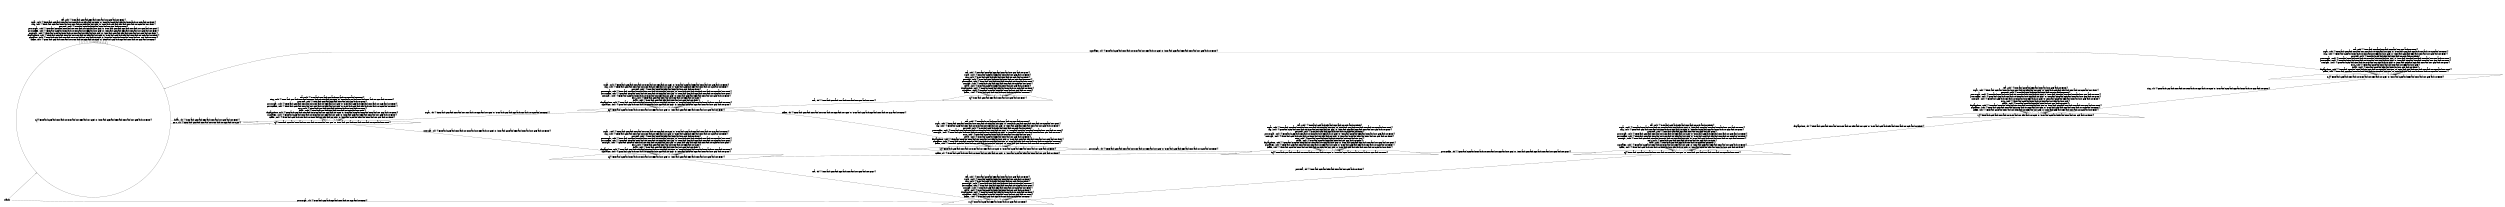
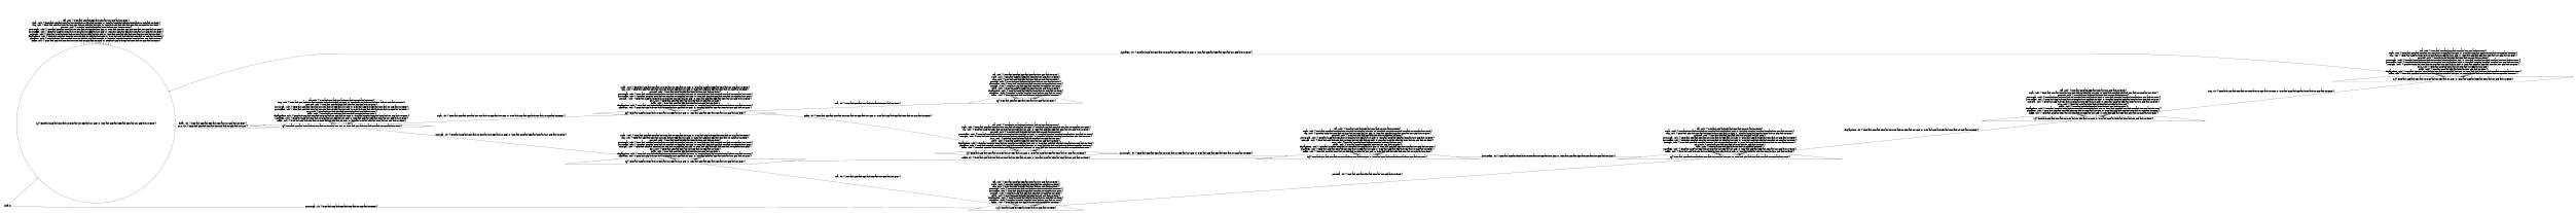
  digraph {
    rankdir=LR
    node [shape=trapezium]
    edge [arrowhead=onormal lblstyle="above, sloped"]
    n1 [label="0@[((EUR and COF and TON and not DOL and not TEA and not CAP) or (DOL and COF and TEA and TON and not CAP and not EUR))]" shape=circle]
    n2 [label="1@[((EUR and COF and TON and not DOL and not TEA and not CAP) or (DOL and COF and TEA and TON and not CAP and not EUR))]" shape=hexagon]
    n3 [label="2@[((EUR and COF and TON and not DOL and not TEA and not CAP) or (DOL and COF and TEA and TON and not CAP and not EUR))]" shape=parallelogram]
    n4 [label="3@[((EUR and COF and TON and not DOL and not TEA and not CAP) or (DOL and COF and TEA and TON and not CAP and not EUR))]" shape=hexagon]
    n5 [label="5@[((EUR and COF and TON and not DOL and not TEA and not CAP) or (DOL and COF and TEA and TON and not CAP and not EUR))]"]
    n6 [label="10@[((DOL and COF and TEA and TON and not CAP and not EUR))]"]
    n7 [label="4@[((EUR and COF and TON and not DOL and not TEA and not CAP) or (DOL and COF and TEA and TON and not CAP and not EUR))]" shape=hexagon]
    n8 [label="9@[((DOL and COF and TEA and TON and not CAP and not EUR))]"]
    n9 [label="6@[((EUR and COF and TON and not DOL and not TEA and not CAP) or (DOL and COF and TEA and TON and not CAP and not EUR))]"]
    n10 [label="7@[((EUR and COF and TON and not DOL and not TEA and not CAP) or (DOL and COF and TEA and TON and not CAP and not EUR))]"]
    n11 [label="8@[((EUR and COF and TON and not DOL and not TEA and not CAP) or (DOL and COF and TEA and TON and not CAP and not EUR))]" shape=parallelogram]
-   __start0 [height=0 shape=none width=0 label=__and0]
+   __start0 [height=0 shape=none width=0]
    n1 -> n1 [arrowhead=odot label="coffee / nok() [((EUR and COF and TON and not DOL and not TEA and not CAP) or (DOL and COF and TEA and TON and not CAP and not EUR))]"]
    n1 -> n1 [label="cup_taken / nok() [((EUR and COF and TON and not DOL and not TEA and not CAP) or (DOL and COF and TEA and TON and not CAP and not EUR))]"]
    n1 -> n1 [label="display_done / nok() [((EUR and COF and TON and not DOL and not TEA and not CAP) or (DOL and COF and TEA and TON and not CAP and not EUR))]"]
    n1 -> n1 [label="no_sugar / nok() [((EUR and COF and TON and not DOL and not TEA and not CAP) or (DOL and COF and TEA and TON and not CAP and not EUR))]"]
    n1 -> n1 [label="pour_coffee / nok() [((EUR and COF and TON and not DOL and not TEA and not CAP) or (DOL and COF and TEA and TON and not CAP and not EUR))]"]
    n1 -> n1 [label="pour_sugar / nok() [((EUR and COF and TON and not DOL and not TEA and not CAP) or (DOL and COF and TEA and TON and not CAP and not EUR))]"]
    n1 -> n1 [arrowhead=odot label="pour_tea / nok() [((DOL and COF and TEA and TON and not CAP and not EUR))]"]
    n1 -> n1 [arrowhead=odot label="ring / nok() [((EUR and COF and TON and not DOL and not TEA and not CAP) or (DOL and COF and TEA and TON and not CAP and not EUR))]"]
    n1 -> n1 [label="sugar / nok() [((EUR and COF and TON and not DOL and not TEA and not CAP) or (DOL and COF and TEA and TON and not CAP and not EUR))]"]
    n1 -> n1 [arrowhead=odot label="tea / nok() [((DOL and COF and TEA and TON and not CAP and not EUR))]"]
    n1 -> n2 [label="dollar / ok() [((DOL and COF and TEA and TON and not CAP and not EUR))]"]
    n1 -> n2 [label="euro / ok() [((EUR and COF and TON and not DOL and not TEA and not CAP))]"]
    n2 -> n2 [label="coffee / nok() [((EUR and COF and TON and not DOL and not TEA and not CAP) or (DOL and COF and TEA and TON and not CAP and not EUR))]"]
    n2 -> n2 [label="cup_taken / nok() [((EUR and COF and TON and not DOL and not TEA and not CAP) or (DOL and COF and TEA and TON and not CAP and not EUR))]"]
    n2 -> n2 [arrowhead=odot label="display_done / nok() [((EUR and COF and TON and not DOL and not TEA and not CAP) or (DOL and COF and TEA and TON and not CAP and not EUR))]"]
    n2 -> n2 [arrowhead=odot label="dollar / nok() [((DOL and COF and TEA and TON and not CAP and not EUR))]"]
    n2 -> n2 [arrowhead=odot label="euro / nok() [((EUR and COF and TON and not DOL and not TEA and not CAP))]"]
    n2 -> n2 [arrowhead=odot label="pour_coffee / nok() [((EUR and COF and TON and not DOL and not TEA and not CAP) or (DOL and COF and TEA and TON and not CAP and not EUR))]"]
    n2 -> n2 [label="pour_sugar / nok() [((EUR and COF and TON and not DOL and not TEA and not CAP) or (DOL and COF and TEA and TON and not CAP and not EUR))]"]
    n2 -> n2 [label="pour_tea / nok() [((DOL and COF and TEA and TON and not CAP and not EUR))]"]
    n2 -> n2 [arrowhead=odot label="ring / nok() [((EUR and COF and TON and not DOL and not TEA and not CAP) or (DOL and COF and TEA and TON and not CAP and not EUR))]"]
    n2 -> n2 [label="tea / nok() [((DOL and COF and TEA and TON and not CAP and not EUR))]"]
    n2 -> n3 [label="no_sugar / ok() [((EUR and COF and TON and not DOL and not TEA and not CAP) or (DOL and COF and TEA and TON and not CAP and not EUR))]"]
    n2 -> n4 [label="sugar / ok() [((EUR and COF and TON and not DOL and not TEA and not CAP) or (DOL and COF and TEA and TON and not CAP and not EUR))]"]
    n3 -> n3 [arrowhead=odot label="cup_taken / nok() [((EUR and COF and TON and not DOL and not TEA and not CAP) or (DOL and COF and TEA and TON and not CAP and not EUR))]"]
    n3 -> n3 [arrowhead=odot label="display_done / nok() [((EUR and COF and TON and not DOL and not TEA and not CAP) or (DOL and COF and TEA and TON and not CAP and not EUR))]"]
    n3 -> n3 [label="dollar / nok() [((DOL and COF and TEA and TON and not CAP and not EUR))]"]
    n3 -> n3 [arrowhead=odot label="euro / nok() [((EUR and COF and TON and not DOL and not TEA and not CAP))]"]
    n3 -> n3 [label="no_sugar / nok() [((EUR and COF and TON and not DOL and not TEA and not CAP) or (DOL and COF and TEA and TON and not CAP and not EUR))]"]
    n3 -> n3 [arrowhead=odot label="pour_coffee / nok() [((EUR and COF and TON and not DOL and not TEA and not CAP) or (DOL and COF and TEA and TON and not CAP and not EUR))]"]
    n3 -> n3 [label="pour_sugar / nok() [((EUR and COF and TON and not DOL and not TEA and not CAP) or (DOL and COF and TEA and TON and not CAP and not EUR))]"]
    n3 -> n3 [arrowhead=odot label="pour_tea / nok() [((DOL and COF and TEA and TON and not CAP and not EUR))]"]
    n3 -> n3 [label="ring / nok() [((EUR and COF and TON and not DOL and not TEA and not CAP) or (DOL and COF and TEA and TON and not CAP and not EUR))]"]
    n3 -> n3 [label="sugar / void() [((EUR and COF and TON and not DOL and not TEA and not CAP) or (DOL and COF and TEA and TON and not CAP and not EUR))]"]
    n3 -> n5 [label="coffee / ok() [((EUR and COF and TON and not DOL and not TEA and not CAP) or (DOL and COF and TEA and TON and not CAP and not EUR))]"]
    n3 -> n6 [arrowhead=odot label="tea / ok() [((DOL and COF and TEA and TON and not CAP and not EUR))]"]
    n4 -> n4 [arrowhead=odot label="cup_taken / nok() [((EUR and COF and TON and not DOL and not TEA and not CAP) or (DOL and COF and TEA and TON and not CAP and not EUR))]"]
    n4 -> n4 [arrowhead=odot label="display_done / nok() [((EUR and COF and TON and not DOL and not TEA and not CAP) or (DOL and COF and TEA and TON and not CAP and not EUR))]"]
    n4 -> n4 [arrowhead=odot label="dollar / nok() [((DOL and COF and TEA and TON and not CAP and not EUR))]"]
    n4 -> n4 [label="euro / nok() [((EUR and COF and TON and not DOL and not TEA and not CAP))]"]
    n4 -> n4 [arrowhead=odot label="no_sugar / void() [((EUR and COF and TON and not DOL and not TEA and not CAP) or (DOL and COF and TEA and TON and not CAP and not EUR))]"]
    n4 -> n4 [arrowhead=odot label="pour_coffee / nok() [((EUR and COF and TON and not DOL and not TEA and not CAP) or (DOL and COF and TEA and TON and not CAP and not EUR))]"]
    n4 -> n4 [label="pour_sugar / nok() [((EUR and COF and TON and not DOL and not TEA and not CAP) or (DOL and COF and TEA and TON and not CAP and not EUR))]"]
    n4 -> n4 [arrowhead=odot label="pour_tea / nok() [((DOL and COF and TEA and TON and not CAP and not EUR))]"]
    n4 -> n4 [label="ring / nok() [((EUR and COF and TON and not DOL and not TEA and not CAP) or (DOL and COF and TEA and TON and not CAP and not EUR))]"]
    n4 -> n4 [label="sugar / nok() [((EUR and COF and TON and not DOL and not TEA and not CAP) or (DOL and COF and TEA and TON and not CAP and not EUR))]"]
    n4 -> n7 [label="coffee / ok() [((EUR and COF and TON and not DOL and not TEA and not CAP) or (DOL and COF and TEA and TON and not CAP and not EUR))]"]
    n4 -> n8 [arrowhead=odot label="tea / ok() [((DOL and COF and TEA and TON and not CAP and not EUR))]"]
    n5 -> n5 [arrowhead=odot label="coffee / nok() [((EUR and COF and TON and not DOL and not TEA and not CAP) or (DOL and COF and TEA and TON and not CAP and not EUR))]"]
    n5 -> n5 [label="cup_taken / nok() [((EUR and COF and TON and not DOL and not TEA and not CAP) or (DOL and COF and TEA and TON and not CAP and not EUR))]"]
    n5 -> n5 [label="display_done / nok() [((EUR and COF and TON and not DOL and not TEA and not CAP) or (DOL and COF and TEA and TON and not CAP and not EUR))]"]
    n5 -> n5 [label="dollar / nok() [((DOL and COF and TEA and TON and not CAP and not EUR))]"]
    n5 -> n5 [arrowhead=odot label="euro / nok() [((EUR and COF and TON and not DOL and not TEA and not CAP))]"]
    n5 -> n5 [label="no_sugar / nok() [((EUR and COF and TON and not DOL and not TEA and not CAP) or (DOL and COF and TEA and TON and not CAP and not EUR))]"]
    n5 -> n5 [label="pour_sugar / nok() [((EUR and COF and TON and not DOL and not TEA and not CAP) or (DOL and COF and TEA and TON and not CAP and not EUR))]"]
    n5 -> n5 [arrowhead=odot label="pour_tea / nok() [((DOL and COF and TEA and TON and not CAP and not EUR))]"]
    n5 -> n5 [label="ring / nok() [((EUR and COF and TON and not DOL and not TEA and not CAP) or (DOL and COF and TEA and TON and not CAP and not EUR))]"]
    n5 -> n5 [arrowhead=odot label="sugar / nok() [((EUR and COF and TON and not DOL and not TEA and not CAP) or (DOL and COF and TEA and TON and not CAP and not EUR))]"]
    n5 -> n5 [arrowhead=odot label="tea / void() [((DOL and COF and TEA and TON and not CAP and not EUR))]"]
    n5 -> n9 [arrowhead=odot label="pour_coffee / ok() [((EUR and COF and TON and not DOL and not TEA and not CAP) or (DOL and COF and TEA and TON and not CAP and not EUR))]"]
    n6 -> n6 [label="coffee / void() [((DOL and COF and TEA and TON and not CAP and not EUR))]"]
    n6 -> n6 [arrowhead=odot label="cup_taken / nok() [((DOL and COF and TEA and TON and not CAP and not EUR))]"]
    n6 -> n6 [arrowhead=odot label="display_done / nok() [((DOL and COF and TEA and TON and not CAP and not EUR))]"]
    n6 -> n6 [label="dollar / nok() [((DOL and COF and TEA and TON and not CAP and not EUR))]"]
    n6 -> n6 [arrowhead=odot label="no_sugar / nok() [((DOL and COF and TEA and TON and not CAP and not EUR))]"]
    n6 -> n6 [arrowhead=odot label="pour_coffee / nok() [((DOL and COF and TEA and TON and not CAP and not EUR))]"]
    n6 -> n6 [label="pour_sugar / nok() [((DOL and COF and TEA and TON and not CAP and not EUR))]"]
    n6 -> n6 [arrowhead=odot label="ring / nok() [((DOL and COF and TEA and TON and not CAP and not EUR))]"]
    n6 -> n6 [arrowhead=odot label="sugar / nok() [((DOL and COF and TEA and TON and not CAP and not EUR))]"]
    n6 -> n6 [label="tea / nok() [((DOL and COF and TEA and TON and not CAP and not EUR))]"]
    n6 -> n9 [label="pour_tea / ok() [((DOL and COF and TEA and TON and not CAP and not EUR))]"]
    n7 -> n5 [label="pour_sugar / ok() [((EUR and COF and TON and not DOL and not TEA and not CAP) or (DOL and COF and TEA and TON and not CAP and not EUR))]"]
    n7 -> n7 [arrowhead=odot label="coffee / nok() [((EUR and COF and TON and not DOL and not TEA and not CAP) or (DOL and COF and TEA and TON and not CAP and not EUR))]"]
    n7 -> n7 [label="cup_taken / nok() [((EUR and COF and TON and not DOL and not TEA and not CAP) or (DOL and COF and TEA and TON and not CAP and not EUR))]"]
    n7 -> n7 [label="display_done / nok() [((EUR and COF and TON and not DOL and not TEA and not CAP) or (DOL and COF and TEA and TON and not CAP and not EUR))]"]
    n7 -> n7 [label="dollar / nok() [((DOL and COF and TEA and TON and not CAP and not EUR))]"]
    n7 -> n7 [label="euro / nok() [((EUR and COF and TON and not DOL and not TEA and not CAP))]"]
    n7 -> n7 [label="no_sugar / nok() [((EUR and COF and TON and not DOL and not TEA and not CAP) or (DOL and COF and TEA and TON and not CAP and not EUR))]"]
    n7 -> n7 [label="pour_coffee / nok() [((EUR and COF and TON and not DOL and not TEA and not CAP) or (DOL and COF and TEA and TON and not CAP and not EUR))]"]
    n7 -> n7 [label="pour_tea / nok() [((DOL and COF and TEA and TON and not CAP and not EUR))]"]
    n7 -> n7 [arrowhead=odot label="ring / nok() [((EUR and COF and TON and not DOL and not TEA and not CAP) or (DOL and COF and TEA and TON and not CAP and not EUR))]"]
    n7 -> n7 [arrowhead=odot label="sugar / nok() [((EUR and COF and TON and not DOL and not TEA and not CAP) or (DOL and COF and TEA and TON and not CAP and not EUR))]"]
    n7 -> n7 [label="tea / void() [((DOL and COF and TEA and TON and not CAP and not EUR))]"]
    n8 -> n8 [label="coffee / void() [((DOL and COF and TEA and TON and not CAP and not EUR))]"]
    n8 -> n8 [arrowhead=odot label="cup_taken / nok() [((DOL and COF and TEA and TON and not CAP and not EUR))]"]
    n8 -> n8 [arrowhead=odot label="display_done / nok() [((DOL and COF and TEA and TON and not CAP and not EUR))]"]
    n8 -> n8 [label="dollar / nok() [((DOL and COF and TEA and TON and not CAP and not EUR))]"]
    n8 -> n8 [label="no_sugar / nok() [((DOL and COF and TEA and TON and not CAP and not EUR))]"]
    n8 -> n8 [label="pour_coffee / nok() [((DOL and COF and TEA and TON and not CAP and not EUR))]"]
    n8 -> n8 [arrowhead=odot label="pour_tea / nok() [((DOL and COF and TEA and TON and not CAP and not EUR))]"]
    n8 -> n8 [label="ring / nok() [((DOL and COF and TEA and TON and not CAP and not EUR))]"]
    n8 -> n8 [arrowhead=odot label="sugar / nok() [((DOL and COF and TEA and TON and not CAP and not EUR))]"]
    n8 -> n8 [arrowhead=odot label="tea / nok() [((DOL and COF and TEA and TON and not CAP and not EUR))]"]
    n9 -> n9 [arrowhead=odot label="coffee / nok() [((EUR and COF and TON and not DOL and not TEA and not CAP) or (DOL and COF and TEA and TON and not CAP and not EUR))]"]
    n9 -> n9 [arrowhead=odot label="cup_taken / nok() [((EUR and COF and TON and not DOL and not TEA and not CAP) or (DOL and COF and TEA and TON and not CAP and not EUR))]"]
    n9 -> n9 [label="dollar / nok() [((DOL and COF and TEA and TON and not CAP and not EUR))]"]
    n9 -> n9 [label="euro / nok() [((EUR and COF and TON and not DOL and not TEA and not CAP))]"]
    n9 -> n9 [arrowhead=odot label="no_sugar / nok() [((EUR and COF and TON and not DOL and not TEA and not CAP) or (DOL and COF and TEA and TON and not CAP and not EUR))]"]
    n9 -> n9 [label="pour_coffee / nok() [((EUR and COF and TON and not DOL and not TEA and not CAP) or (DOL and COF and TEA and TON and not CAP and not EUR))]"]
    n9 -> n9 [arrowhead=odot label="pour_sugar / nok() [((EUR and COF and TON and not DOL and not TEA and not CAP) or (DOL and COF and TEA and TON and not CAP and not EUR))]"]
    n9 -> n9 [arrowhead=odot label="pour_tea / nok() [((DOL and COF and TEA and TON and not CAP and not EUR))]"]
    n9 -> n9 [arrowhead=odot label="ring / nok() [((EUR and COF and TON and not DOL and not TEA and not CAP) or (DOL and COF and TEA and TON and not CAP and not EUR))]"]
    n9 -> n9 [arrowhead=odot label="sugar / nok() [((EUR and COF and TON and not DOL and not TEA and not CAP) or (DOL and COF and TEA and TON and not CAP and not EUR))]"]
    n9 -> n9 [arrowhead=odot label="tea / nok() [((DOL and COF and TEA and TON and not CAP and not EUR))]"]
    n9 -> n10 [label="display_done / ok() [((EUR and COF and TON and not DOL and not TEA and not CAP) or (DOL and COF and TEA and TON and not CAP and not EUR))]"]
    n10 -> n10 [arrowhead=odot label="coffee / nok() [((EUR and COF and TON and not DOL and not TEA and not CAP) or (DOL and COF and TEA and TON and not CAP and not EUR))]"]
    n10 -> n10 [label="cup_taken / nok() [((EUR and COF and TON and not DOL and not TEA and not CAP) or (DOL and COF and TEA and TON and not CAP and not EUR))]"]
    n10 -> n10 [arrowhead=odot label="display_done / nok() [((EUR and COF and TON and not DOL and not TEA and not CAP) or (DOL and COF and TEA and TON and not CAP and not EUR))]"]
    n10 -> n10 [arrowhead=odot label="dollar / nok() [((DOL and COF and TEA and TON and not CAP and not EUR))]"]
    n10 -> n10 [label="euro / nok() [((EUR and COF and TON and not DOL and not TEA and not CAP))]"]
    n10 -> n10 [arrowhead=odot label="no_sugar / nok() [((EUR and COF and TON and not DOL and not TEA and not CAP) or (DOL and COF and TEA and TON and not CAP and not EUR))]"]
    n10 -> n10 [arrowhead=odot label="pour_coffee / nok() [((EUR and COF and TON and not DOL and not TEA and not CAP) or (DOL and COF and TEA and TON and not CAP and not EUR))]"]
    n10 -> n10 [label="pour_sugar / nok() [((EUR and COF and TON and not DOL and not TEA and not CAP) or (DOL and COF and TEA and TON and not CAP and not EUR))]"]
    n10 -> n10 [arrowhead=odot label="pour_tea / nok() [((DOL and COF and TEA and TON and not CAP and not EUR))]"]
    n10 -> n10 [label="sugar / nok() [((EUR and COF and TON and not DOL and not TEA and not CAP) or (DOL and COF and TEA and TON and not CAP and not EUR))]"]
    n10 -> n10 [label="tea / nok() [((DOL and COF and TEA and TON and not CAP and not EUR))]"]
    n10 -> n11 [label="ring / ok() [((EUR and COF and TON and not DOL and not TEA and not CAP) or (DOL and COF and TEA and TON and not CAP and not EUR))]"]
    n11 -> n1 [label="cup_taken / ok() [((EUR and COF and TON and not DOL and not TEA and not CAP) or (DOL and COF and TEA and TON and not CAP and not EUR))]"]
    n11 -> n11 [label="coffee / nok() [((EUR and COF and TON and not DOL and not TEA and not CAP) or (DOL and COF and TEA and TON and not CAP and not EUR))]"]
    n11 -> n11 [label="display_done / nok() [((EUR and COF and TON and not DOL and not TEA and not CAP) or (DOL and COF and TEA and TON and not CAP and not EUR))]"]
    n11 -> n11 [arrowhead=odot label="dollar / nok() [((DOL and COF and TEA and TON and not CAP and not EUR))]"]
    n11 -> n11 [label="euro / nok() [((EUR and COF and TON and not DOL and not TEA and not CAP))]"]
    n11 -> n11 [label="no_sugar / nok() [((EUR and COF and TON and not DOL and not TEA and not CAP) or (DOL and COF and TEA and TON and not CAP and not EUR))]"]
    n11 -> n11 [arrowhead=odot label="pour_coffee / nok() [((EUR and COF and TON and not DOL and not TEA and not CAP) or (DOL and COF and TEA and TON and not CAP and not EUR))]"]
    n11 -> n11 [label="pour_sugar / nok() [((EUR and COF and TON and not DOL and not TEA and not CAP) or (DOL and COF and TEA and TON and not CAP and not EUR))]"]
    n11 -> n11 [label="pour_tea / nok() [((DOL and COF and TEA and TON and not CAP and not EUR))]"]
    n11 -> n11 [arrowhead=odot label="ring / nok() [((EUR and COF and TON and not DOL and not TEA and not CAP) or (DOL and COF and TEA and TON and not CAP and not EUR))]"]
    n11 -> n11 [label="sugar / nok() [((EUR and COF and TON and not DOL and not TEA and not CAP) or (DOL and COF and TEA and TON and not CAP and not EUR))]"]
    n11 -> n11 [label="tea / nok() [((DOL and COF and TEA and TON and not CAP and not EUR))]"]
    __start0 -> n1
    __start0 -> n6 [arrowhead=odot label="pour_sugar / ok() [((DOL and COF and TEA and TON and not CAP and not EUR))]"]
  }
